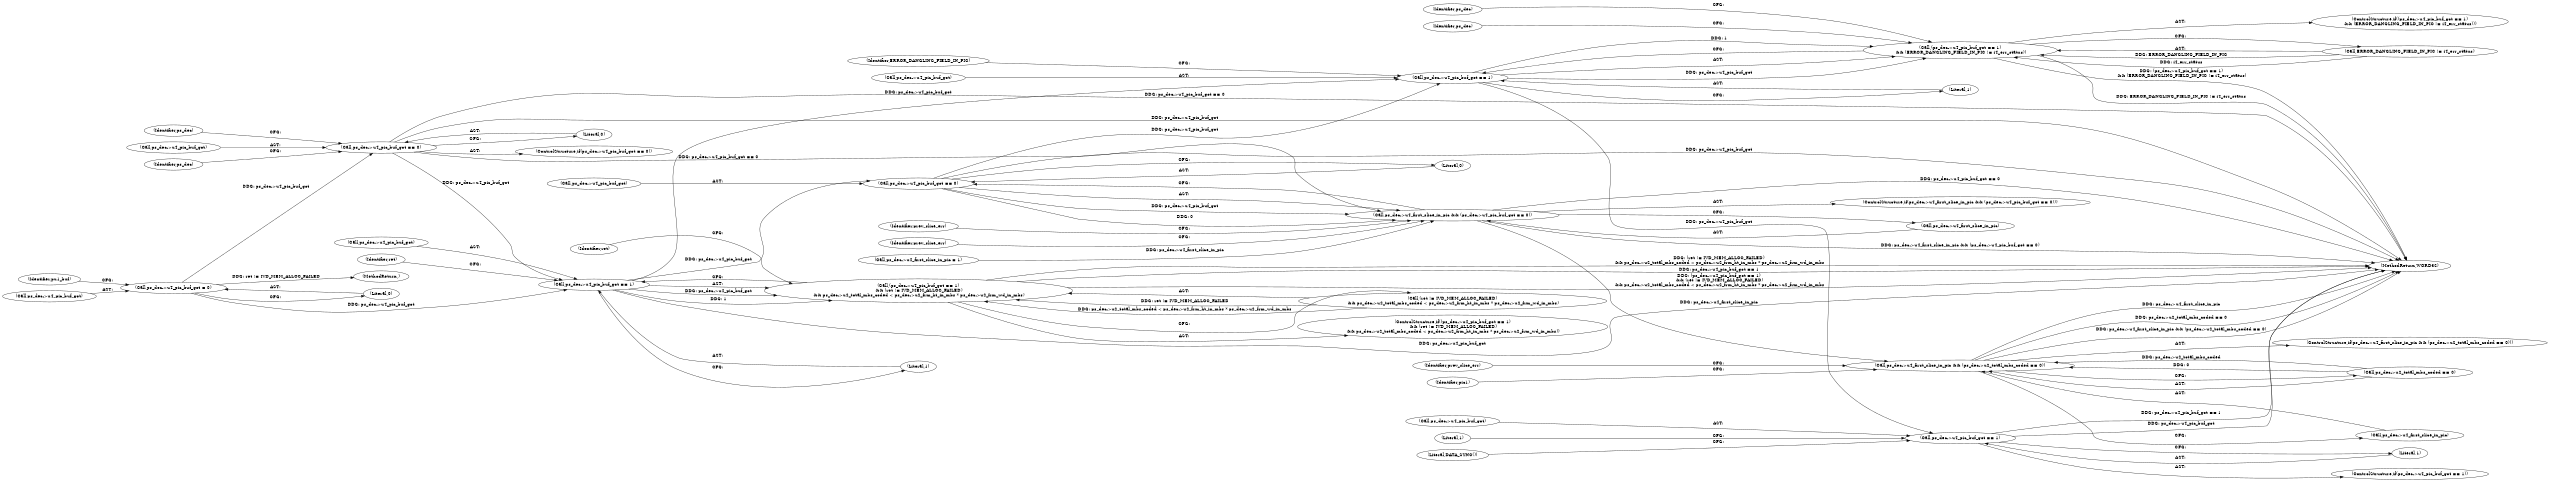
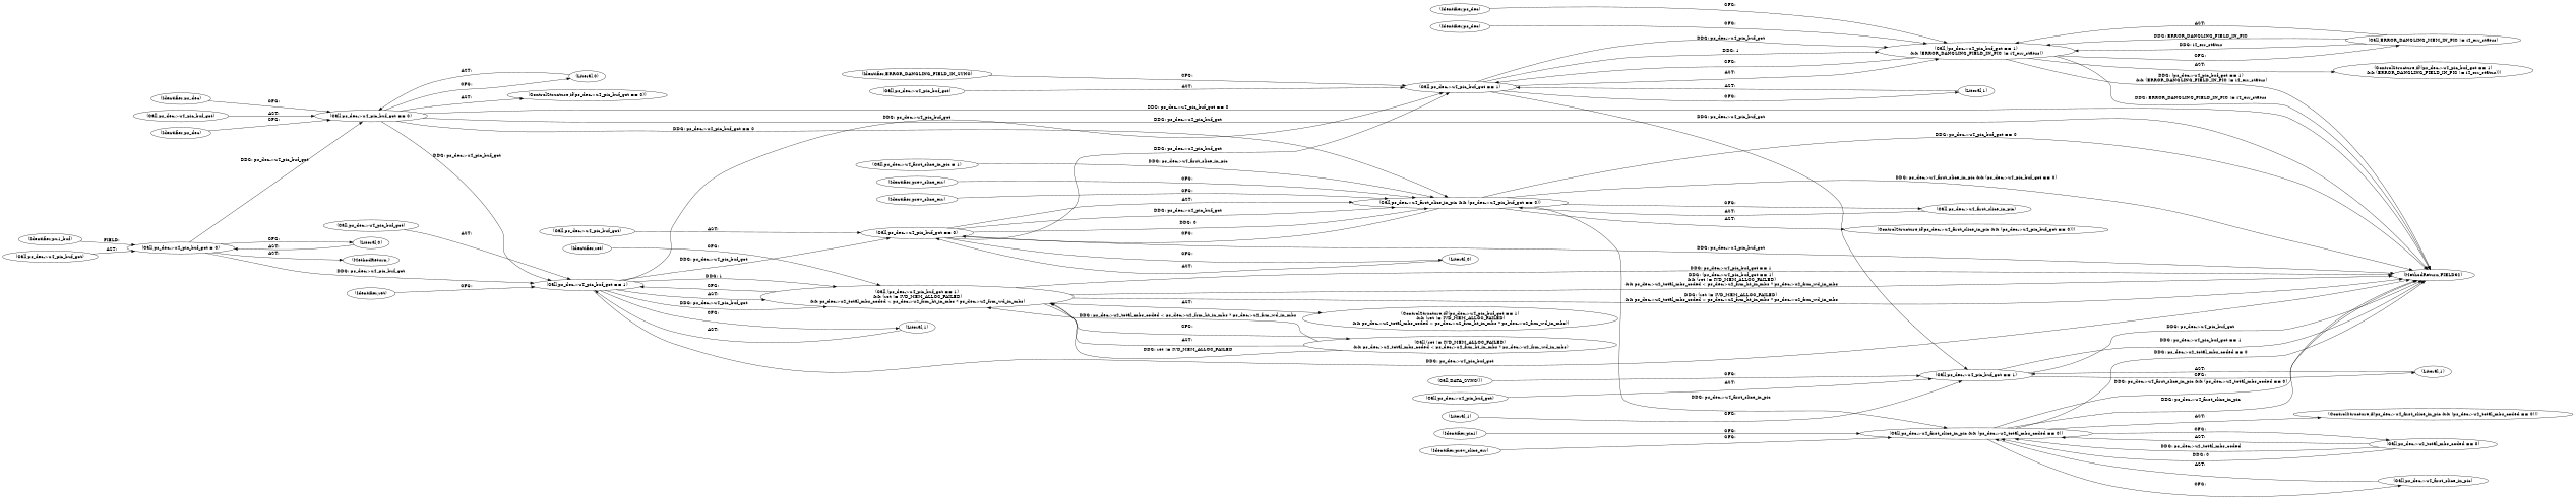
  digraph {
    rankdir=LR
    n1 [label="(Call,ps_dec->u4_pic_buf_got == 0)"]
    n2 [label="(Call,ps_dec->u4_pic_buf_got == 1)"]
    n3 [label="(Call,ps_dec->u4_first_slice_in_pic && (ps_dec->u4_pic_buf_got == 0))"]
-   n4 [label="(MethodReturn,WORD32)"]
+   n4 [label="(MethodReturn,FIELD32)"]
    n5 [label="(Literal,0)"]
    n6 [label="(ControlStructure,if(ps_dec->u4_pic_buf_got == 0))"]
    n7 [label="(Call,(ps_dec->u4_pic_buf_got == 1)\n && (ret != IVD_MEM_ALLOC_FAILED)\n && ps_dec->u2_total_mbs_coded < ps_dec->u2_frm_ht_in_mbs * ps_dec->u2_frm_wd_in_mbs)"]
    n8 [label="(Call,ps_dec->u4_pic_buf_got == 0)"]
    n9 [label="(Call,ps_dec->u4_pic_buf_got == 1)"]
    n10 [label="(Literal,1)"]
    n11 [label="(Call,ps_dec->u4_first_slice_in_pic && (ps_dec->u2_total_mbs_coded == 0))"]
    n12 [label="(ControlStructure,if(ps_dec->u4_first_slice_in_pic && (ps_dec->u4_pic_buf_got == 0)))"]
    n13 [label="(Call,ps_dec->u4_first_slice_in_pic)"]
    n14 [label="(Call,ps_dec->u4_pic_buf_got = 0)"]
    n15 [label="(Literal,0)"]
    n16 [label="(MethodReturn,)"]
    n17 [label="(ControlStructure,if((ps_dec->u4_pic_buf_got == 1)\n && (ret != IVD_MEM_ALLOC_FAILED)\n && ps_dec->u2_total_mbs_coded < ps_dec->u2_frm_ht_in_mbs * ps_dec->u2_frm_wd_in_mbs))"]
    n18 [label="(Call,(ret != IVD_MEM_ALLOC_FAILED)\n && ps_dec->u2_total_mbs_coded < ps_dec->u2_frm_ht_in_mbs * ps_dec->u2_frm_wd_in_mbs)"]
    n19 [label="(Literal,0)"]
    n20 [label="(Call,(ps_dec->u4_pic_buf_got == 1)\n && (ERROR_DANGLING_FIELD_IN_PIC != i4_err_status))"]
    n21 [label="(Call,ps_dec->u4_pic_buf_got == 1)"]
    n22 [label="(Literal,1)"]
    n23 [label="(Call,ps_dec->u2_total_mbs_coded == 0)"]
    n24 [label="(Call,ps_dec->u4_first_slice_in_pic)"]
    n25 [label="(ControlStructure,if(ps_dec->u4_first_slice_in_pic && (ps_dec->u2_total_mbs_coded == 0)))"]
-   n26 [label="(Call,ERROR_DANGLING_FIELD_IN_PIC != i4_err_status)"]
+   n26 [label="(Call,ERROR_DANGLING_MEM_IN_PIC != i4_err_status)"]
    n27 [label="(ControlStructure,if((ps_dec->u4_pic_buf_got == 1)\n && (ERROR_DANGLING_FIELD_IN_PIC != i4_err_status)))"]
    n28 [label="(Literal,1)"]
-   n29 [label="(ControlStructure,if(ps_dec->u4_pic_buf_got == 1))"]
    n30 [label="(Identifier,ps_dec)"]
    n31 [label="(Identifier,prev_slice_err)"]
-   n32 [label="(Identifier,ERROR_DANGLING_FIELD_IN_PIC)"]
+   n32 [label="(Identifier,ERROR_DANGLING_FIELD_IN_SYNC)"]
    n33 [label="(Call,ps_dec->u4_pic_buf_got)"]
-   n34 [label="(Literal,DATA_SYNC())"]
+   n34 [label="(Call,DATA_SYNC())"]
    n35 [label="(Call,ps_dec->u4_pic_buf_got)"]
    n36 [label="(Identifier,ret)"]
    n37 [label="(Identifier,prev_slice_err)"]
    n38 [label="(Call,ps_dec->u4_pic_buf_got)"]
    n39 [label="(Call,ps_dec->u4_pic_buf_got)"]
    n40 [label="(Identifier,pu1_buf)"]
    n41 [label="(Identifier,ps_dec)"]
    n42 [label="(Identifier,ret)"]
    n43 [label="(Identifier,ps_dec)"]
    n44 [label="(Identifier,pic1)"]
    n45 [label="(Identifier,prev_slice_err)"]
    n46 [label="(Identifier,ps_dec)"]
    n47 [label="(Call,ps_dec->u4_pic_buf_got)"]
    n48 [label="(Literal,1)"]
    n49 [label="(Call,ps_dec->u4_pic_buf_got)"]
    n50 [label="(Call,ps_dec->u4_first_slice_in_pic = 1)"]
    n1 -> n2 [label="DDG: ps_dec->u4_pic_buf_got"]
    n1 -> n3 [label="DDG: ps_dec->u4_pic_buf_got == 0"]
    n1 -> n4 [label="DDG: ps_dec->u4_pic_buf_got == 0"]
    n1 -> n4 [label="DDG: ps_dec->u4_pic_buf_got"]
    n1 -> n5 [label="CFG: "]
    n1 -> n6 [label="AST: "]
    n2 -> n4 [label="DDG: ps_dec->u4_pic_buf_got"]
    n2 -> n7 [label="AST: "]
    n2 -> n7 [label="DDG: ps_dec->u4_pic_buf_got"]
    n2 -> n7 [label="DDG: 1"]
    n2 -> n8 [label="DDG: ps_dec->u4_pic_buf_got"]
    n2 -> n9 [label="DDG: ps_dec->u4_pic_buf_got"]
    n2 -> n10 [label="CFG: "]
    n3 -> n4 [label="DDG: ps_dec->u4_pic_buf_got == 0"]
    n3 -> n4 [label="DDG: ps_dec->u4_first_slice_in_pic && (ps_dec->u4_pic_buf_got == 0)"]
    n3 -> n8 [label="CFG: "]
    n3 -> n11 [label="DDG: ps_dec->u4_first_slice_in_pic"]
    n3 -> n12 [label="AST: "]
    n3 -> n13 [label="CFG: "]
    n5 -> n1 [label="AST: "]
    n7 -> n2 [label="CFG: "]
    n7 -> n4 [label="DDG: (ret != IVD_MEM_ALLOC_FAILED)\n && ps_dec->u2_total_mbs_coded < ps_dec->u2_frm_ht_in_mbs * ps_dec->u2_frm_wd_in_mbs"]
    n7 -> n4 [label="DDG: ps_dec->u4_pic_buf_got == 1"]
    n7 -> n4 [label="DDG: (ps_dec->u4_pic_buf_got == 1)\n && (ret != IVD_MEM_ALLOC_FAILED)\n && ps_dec->u2_total_mbs_coded < ps_dec->u2_frm_ht_in_mbs * ps_dec->u2_frm_wd_in_mbs"]
    n7 -> n17 [label="AST: "]
    n7 -> n18 [label="CFG: "]
    n8 -> n3 [label="AST: "]
    n8 -> n3 [label="DDG: ps_dec->u4_pic_buf_got"]
    n8 -> n3 [label="DDG: 0"]
    n8 -> n4 [label="DDG: ps_dec->u4_pic_buf_got"]
    n8 -> n9 [label="DDG: ps_dec->u4_pic_buf_got"]
    n8 -> n19 [label="CFG: "]
    n9 -> n20 [label="AST: "]
    n9 -> n20 [label="DDG: ps_dec->u4_pic_buf_got"]
    n9 -> n20 [label="DDG: 1"]
    n9 -> n21 [label="DDG: ps_dec->u4_pic_buf_got"]
    n9 -> n22 [label="CFG: "]
    n10 -> n2 [label="AST: "]
    n11 -> n4 [label="DDG: ps_dec->u4_first_slice_in_pic"]
    n11 -> n4 [label="DDG: ps_dec->u2_total_mbs_coded == 0"]
    n11 -> n4 [label="DDG: ps_dec->u4_first_slice_in_pic && (ps_dec->u2_total_mbs_coded == 0)"]
    n11 -> n23 [label="CFG: "]
    n11 -> n24 [label="CFG: "]
    n11 -> n25 [label="AST: "]
    n13 -> n3 [label="AST: "]
    n14 -> n1 [label="DDG: ps_dec->u4_pic_buf_got"]
    n14 -> n2 [label="DDG: ps_dec->u4_pic_buf_got"]
    n14 -> n15 [label="CFG: "]
-   n14 -> n16 [label="DDG: ret != IVD_MEM_ALLOC_FAILED"]
+   n14 -> n16 [label="AST: "]
    n15 -> n14 [label="AST: "]
    n18 -> n7 [label="AST: "]
    n18 -> n7 [label="DDG: ret != IVD_MEM_ALLOC_FAILED"]
    n18 -> n7 [label="DDG: ps_dec->u2_total_mbs_coded < ps_dec->u2_frm_ht_in_mbs * ps_dec->u2_frm_wd_in_mbs"]
    n19 -> n8 [label="AST: "]
    n20 -> n4 [label="DDG: (ps_dec->u4_pic_buf_got == 1)\n && (ERROR_DANGLING_FIELD_IN_PIC != i4_err_status)"]
    n20 -> n4 [label="DDG: ERROR_DANGLING_FIELD_IN_PIC != i4_err_status"]
    n20 -> n9 [label="CFG: "]
    n20 -> n26 [label="CFG: "]
    n20 -> n27 [label="AST: "]
    n21 -> n4 [label="DDG: ps_dec->u4_pic_buf_got"]
    n21 -> n4 [label="DDG: ps_dec->u4_pic_buf_got == 1"]
    n21 -> n28 [label="CFG: "]
-   n21 -> n29 [label="AST: "]
    n22 -> n9 [label="AST: "]
    n23 -> n11 [label="AST: "]
    n23 -> n11 [label="DDG: ps_dec->u2_total_mbs_coded"]
    n23 -> n11 [label="DDG: 0"]
    n24 -> n11 [label="AST: "]
    n26 -> n20 [label="AST: "]
    n26 -> n20 [label="DDG: ERROR_DANGLING_FIELD_IN_PIC"]
    n26 -> n20 [label="DDG: i4_err_status"]
    n28 -> n21 [label="AST: "]
    n30 -> n1 [label="CFG: "]
    n31 -> n3 [label="CFG: "]
    n32 -> n9 [label="CFG: "]
    n33 -> n9 [label="AST: "]
    n34 -> n21 [label="CFG: "]
    n35 -> n1 [label="AST: "]
    n36 -> n2 [label="CFG: "]
    n37 -> n11 [label="CFG: "]
    n38 -> n2 [label="AST: "]
    n39 -> n21 [label="AST: "]
-   n40 -> n14 [label="CFG: "]
+   n40 -> n14 [label="FIELD: "]
    n41 -> n20 [label="CFG: "]
    n42 -> n7 [label="CFG: "]
    n43 -> n20 [label="CFG: "]
    n44 -> n11 [label="CFG: "]
    n45 -> n3 [label="CFG: "]
    n46 -> n1 [label="CFG: "]
    n47 -> n8 [label="AST: "]
    n48 -> n21 [label="CFG: "]
    n49 -> n14 [label="AST: "]
    n50 -> n3 [label="DDG: ps_dec->u4_first_slice_in_pic"]
  }
